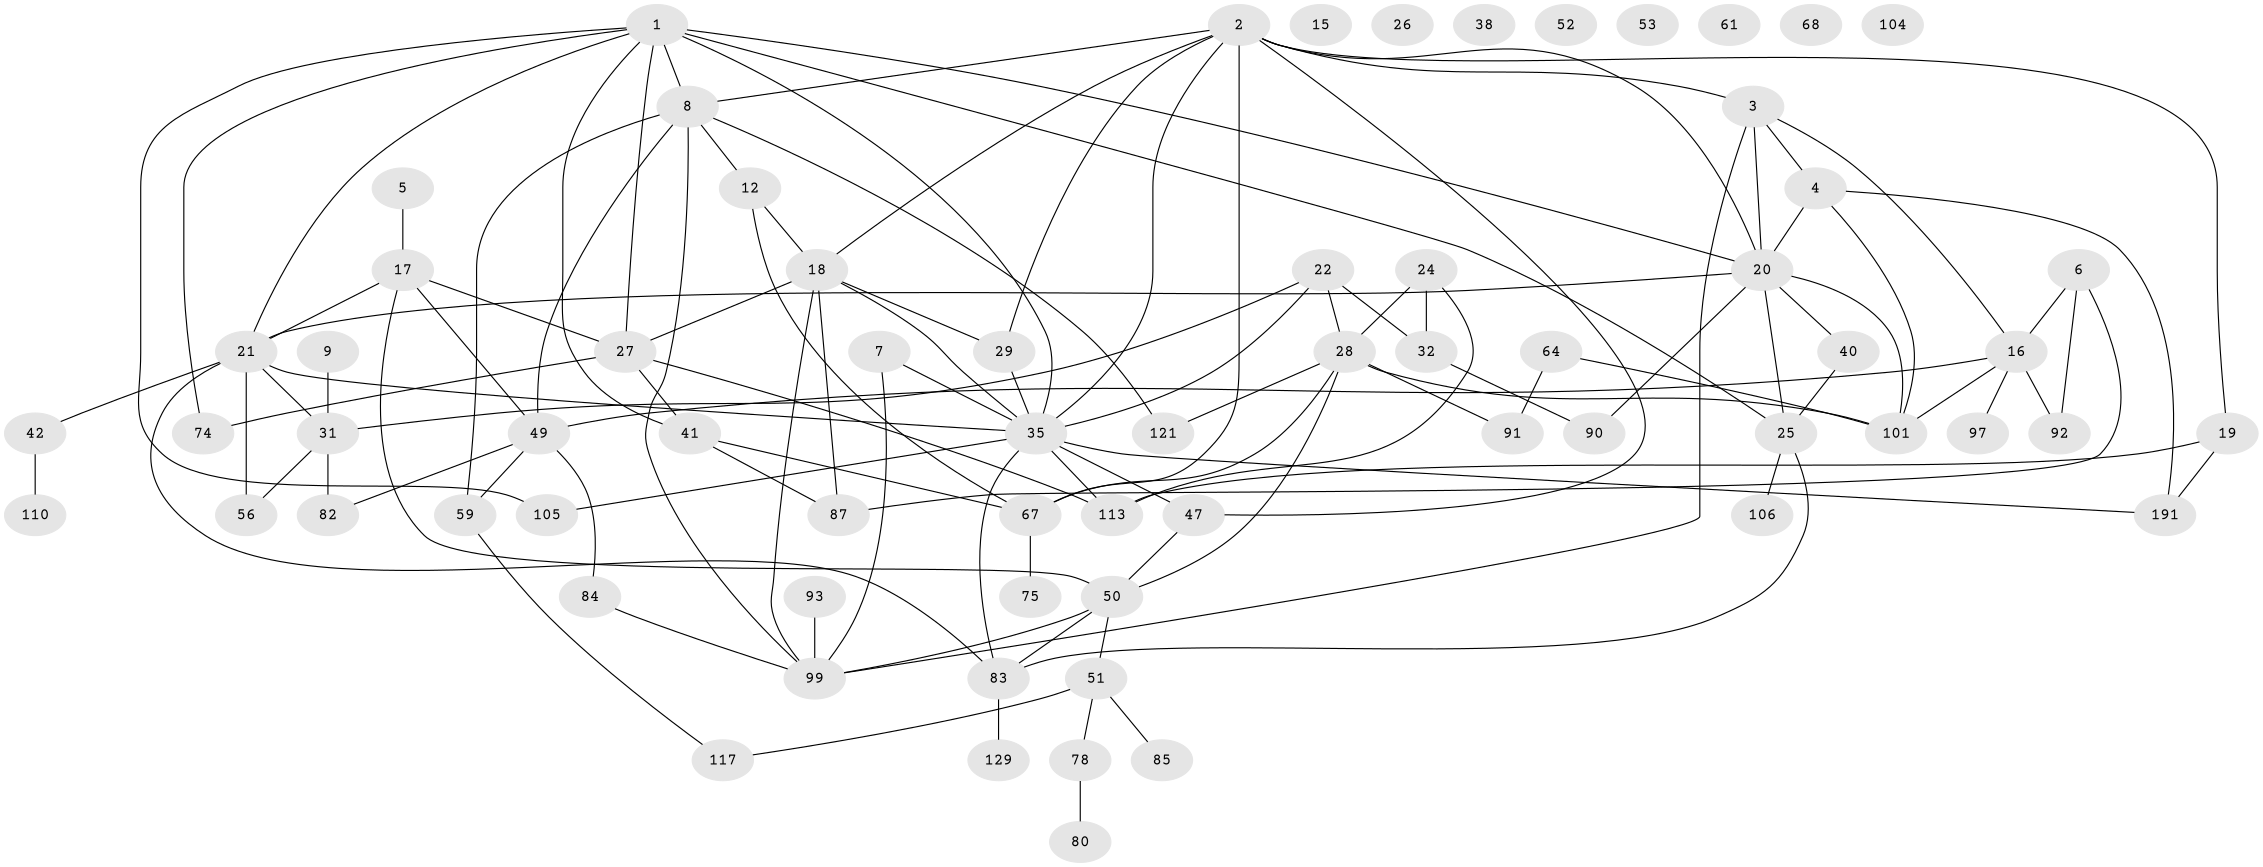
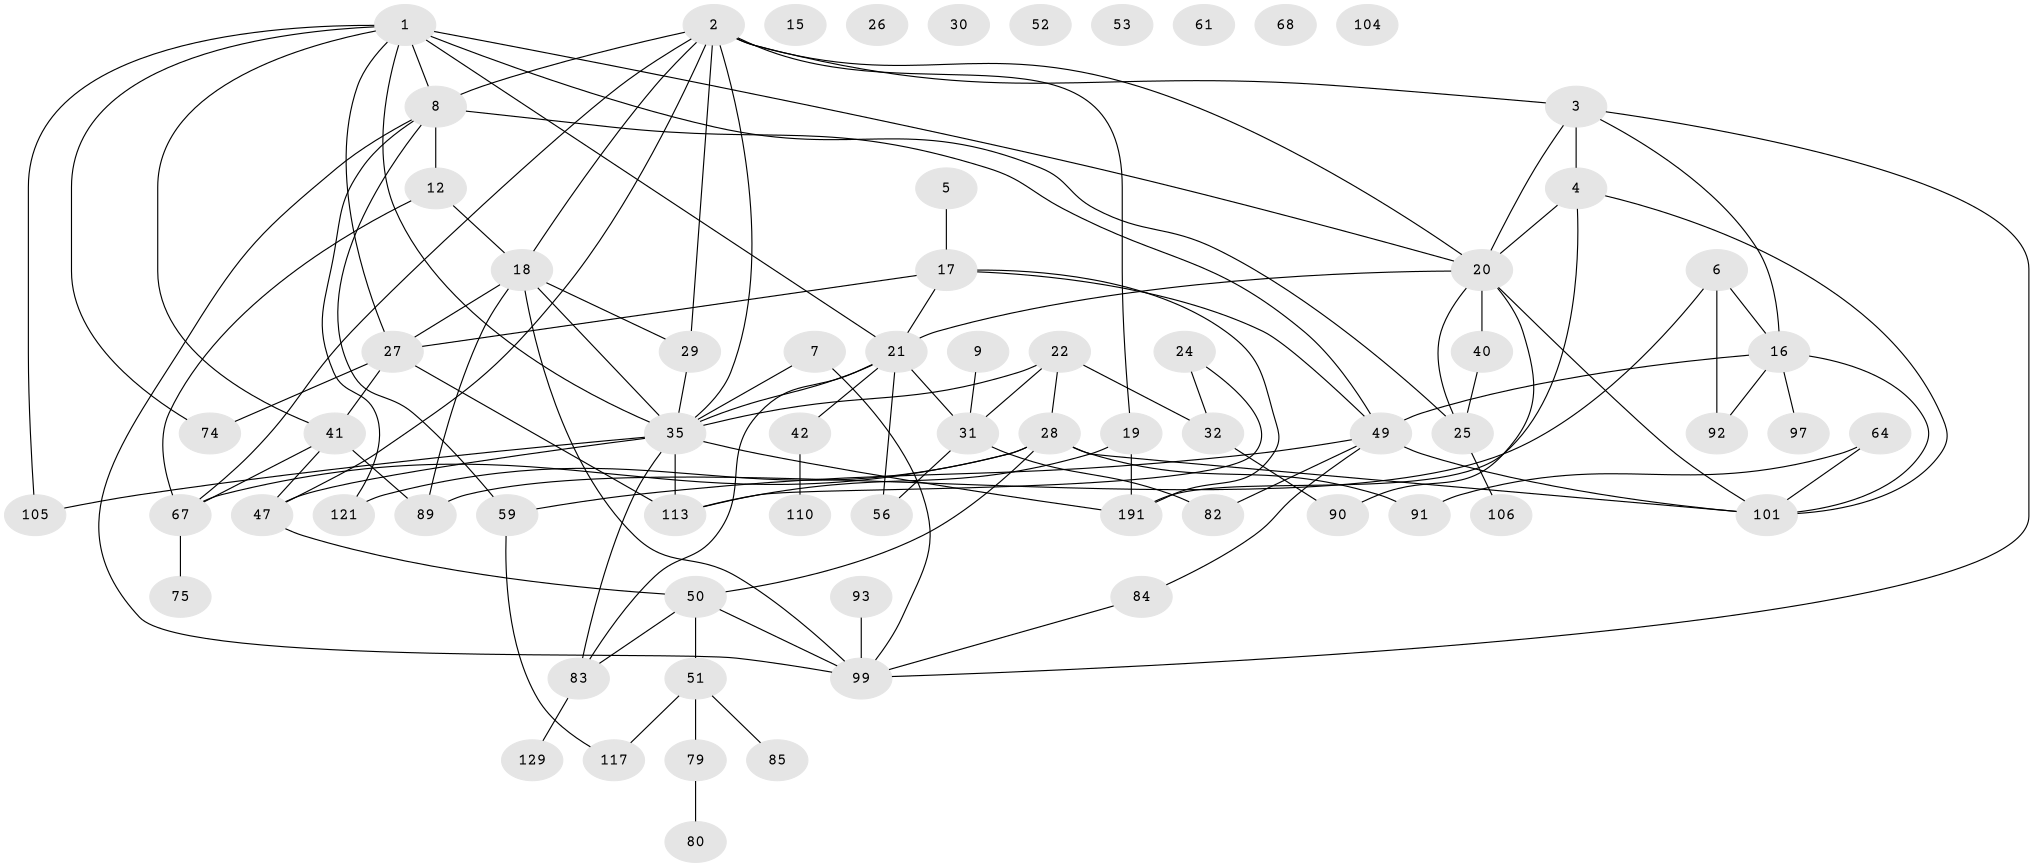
  graph {
    fontname="Courier Prime"
    node [color=gray90 fontname="Courier Prime" style=filled]
    edge [fontname="Courier Prime"]
    1 [super="+107+14"]
    8 [super="+43"]
    20 [super="+38+95+34"]
    21 [super="+78"]
    25 [super="+72"]
    27 [super="+103"]
    35 [super="+69+77"]
    41 [super="+65"]
    74
    105
    121
    99 [super="+102"]
    12
    49 [super="+62+70+63"]
    59 [super="+112"]
    101 [super="+118"]
    40 [super="+126+86"]
    90
    31 [super="+60+58"]
    42 [super="+98"]
    56 [super="+57"]
    83 [super="+125"]
    106
    113
    47
    n26 [label=191]
    67 [super="+114"]
-   89 [label=87]
+   89
    2 [super="+81+10"]
    3 [super="+13+36"]
    18 [super="+127+115"]
    19 [super="+128"]
    29 [super="+76"]
    4 [super="+46+11"]
    16 [super="+45"]
    50 [super="+66+87"]
    75
    92
    97 [super="+122"]
    17 [super="+48"]
    5
    6 [super="+33"]
    7 [super="+109"]
    82
    84
    117
    9
    15
    51 [super="+135+96"]
    110
    129
    28 [super="+37+108"]
    91
    22
    32 [super="+54"]
    24 [super="+94"]
    26
-   30 [label=38]
-   79 [label=78]
+   30
+   79
    85
    80
    52
    53
    61 [super="+73"]
    64 [super="+124"]
    68
    93
    104
    1 -- 8
    1 -- 20 [weight=2]
    1 -- 21
    1 -- 25
    1 -- 27
    1 -- 35
    1 -- 41
    1 -- 74
    1 -- 105
    8 -- 121
    8 -- 99
    8 -- 12
    8 -- 49
    8 -- 59
    20 -- 21
    20 -- 25
    20 -- 101
    20 -- 40
    20 -- 90
    21 -- 35
    21 -- 31
    21 -- 42
    21 -- 56
    21 -- 83
-   25 -- 83
    25 -- 106
    27 -- 41
    27 -- 74
    27 -- 113
    35 -- 105
    35 -- 83
    35 -- 113
    35 -- 47
    35 -- n26
+   41 -- 47
    41 -- 67
    41 -- 89
    12 -- 67
    12 -- 18
    49 -- 59
+   49 -- 101
    49 -- 82
    49 -- 84
    59 -- 117
    40 -- 25
    31 -- 56
    31 -- 82
    42 -- 110
    83 -- 129
    47 -- 50
    67 -- 75
    2 -- 8
    2 -- 20
    2 -- 35
    2 -- 47
    2 -- 67
    2 -- 3
    2 -- 18
    2 -- 19
    2 -- 29
    3 -- 20
    3 -- 99
    3 -- 4
    3 -- 16
    18 -- 27
    18 -- 35
    18 -- 99
    18 -- 89
    18 -- 29
    19 -- 113
    19 -- n26
    29 -- 35
    4 -- 20 [weight=2]
    4 -- 101
    4 -- n26
    16 -- 49
    16 -- 101
    16 -- 92
    16 -- 97
    50 -- 99
    50 -- 83
    50 -- 51
    17 -- 21
    17 -- 27
    17 -- 49
-   17 -- 50
+   17 -- n26
    5 -- 17
    6 -- 89
    6 -- 16
    6 -- 92
    7 -- 35
    7 -- 99
    84 -- 99
    9 -- 31
    51 -- 117
    51 -- 79
    51 -- 85
    28 -- 121
    28 -- 101
    28 -- 67
    28 -- 50
    28 -- 91
    22 -- 35
    22 -- 31
    22 -- 28
    22 -- 32
    32 -- 90
    24 -- 113
-   24 -- 28
    24 -- 32
    79 -- 80
    64 -- 101
    64 -- 91
    93 -- 99
  }
